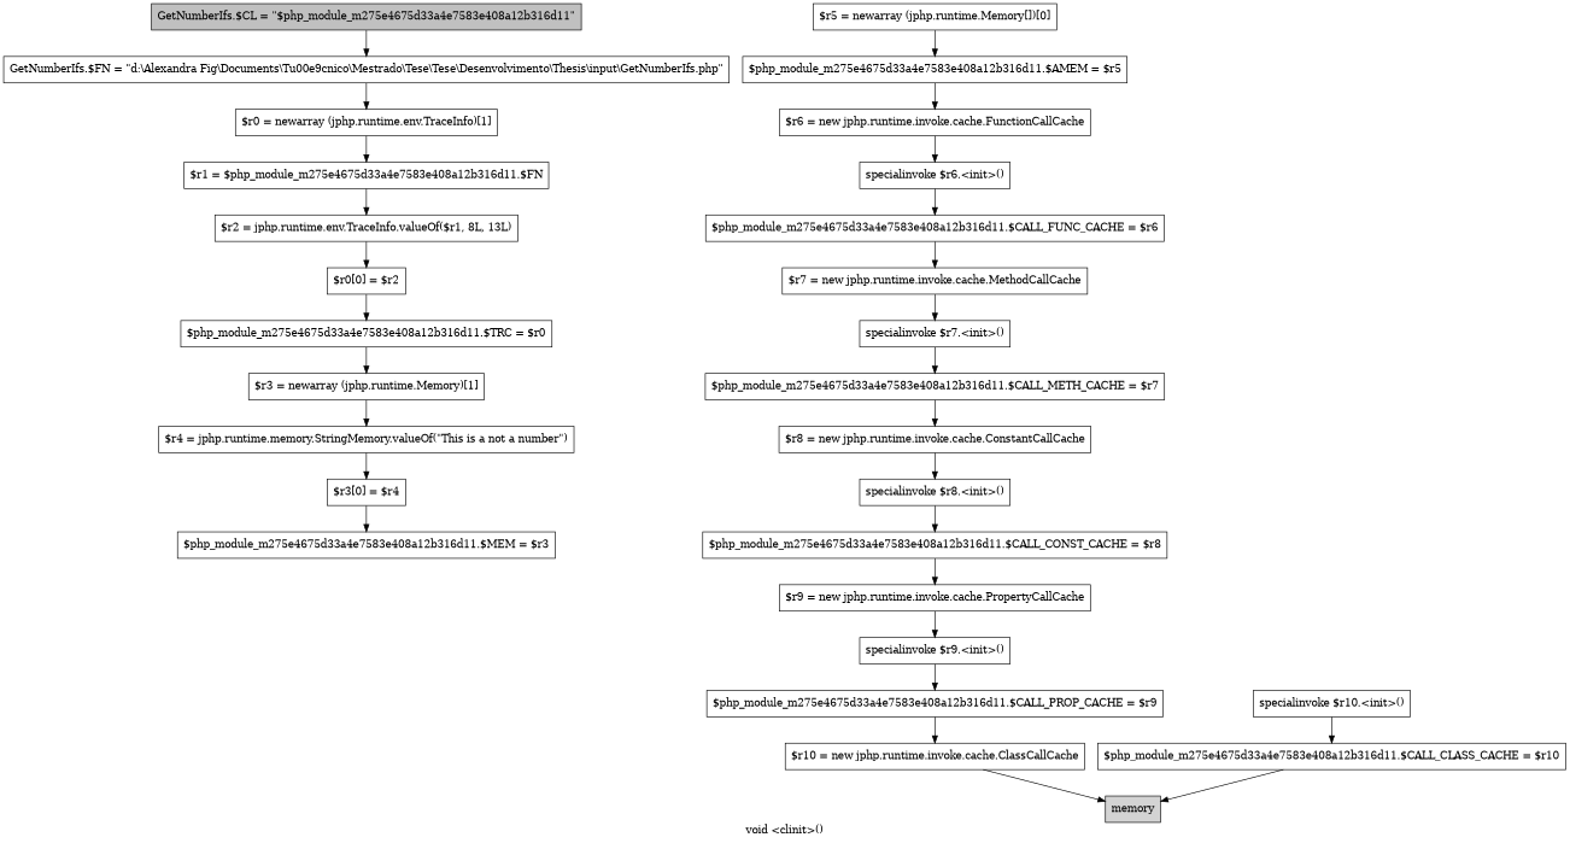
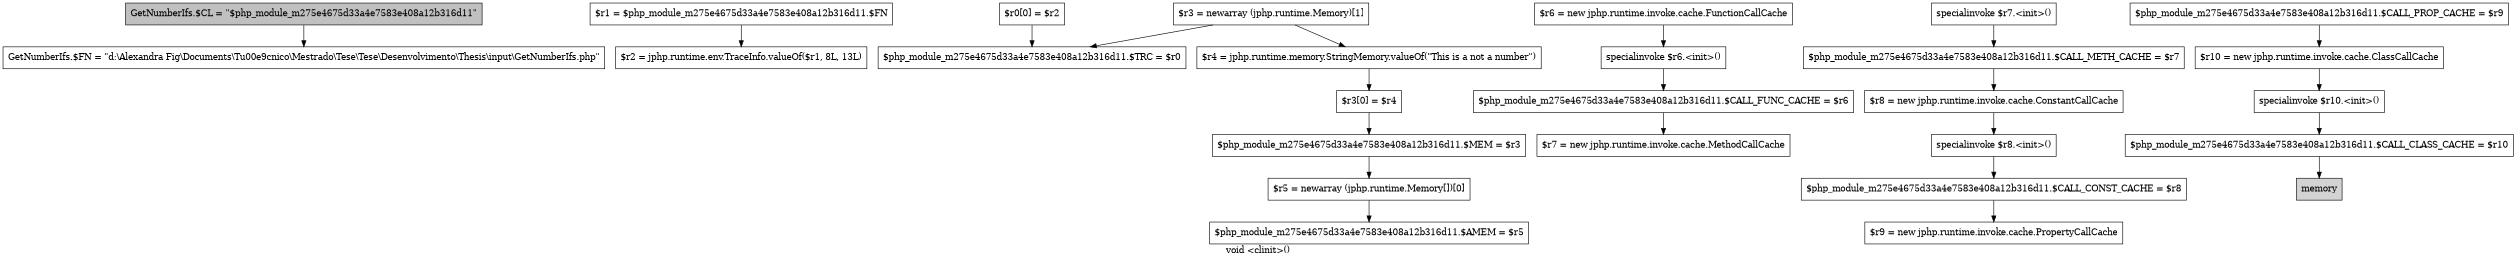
  digraph {
    fontname="DejaVu Serif"
    label="void <clinit>()"
    node [fontname="DejaVu Serif" shape=box]
    edge [fontname="DejaVu Serif"]
    n1 [fillcolor=gray label="GetNumberIfs.$CL = \"$php_module_m275e4675d33a4e7583e408a12b316d11\"" style=filled]
    n2 [label="GetNumberIfs.$FN = \"d:\\Alexandra Fig\\Documents\\T\u00e9cnico\\Mestrado\\Tese\\Tese\\Desenvolvimento\\Thesis\\input\\GetNumberIfs.php\""]
-   n3 [label="$r0 = newarray (jphp.runtime.env.TraceInfo)[1]"]
    n4 [label="$r1 = $php_module_m275e4675d33a4e7583e408a12b316d11.$FN"]
    n5 [label="$r2 = jphp.runtime.env.TraceInfo.valueOf($r1, 8L, 13L)"]
    n6 [label="$r0[0] = $r2"]
    n7 [label="$php_module_m275e4675d33a4e7583e408a12b316d11.$TRC = $r0"]
    n8 [label="$r3 = newarray (jphp.runtime.Memory)[1]"]
    n9 [label="$r4 = jphp.runtime.memory.StringMemory.valueOf(\"This is a not a number\")"]
    n10 [label="$r3[0] = $r4"]
    n11 [label="$php_module_m275e4675d33a4e7583e408a12b316d11.$MEM = $r3"]
    n12 [label="$r5 = newarray (jphp.runtime.Memory[])[0]"]
    n13 [label="$php_module_m275e4675d33a4e7583e408a12b316d11.$AMEM = $r5"]
    n14 [label="$r6 = new jphp.runtime.invoke.cache.FunctionCallCache"]
    n15 [label="specialinvoke $r6.<init>()"]
    n16 [label="$php_module_m275e4675d33a4e7583e408a12b316d11.$CALL_FUNC_CACHE = $r6"]
    n17 [label="$r7 = new jphp.runtime.invoke.cache.MethodCallCache"]
    n18 [label="specialinvoke $r7.<init>()"]
    n19 [label="$php_module_m275e4675d33a4e7583e408a12b316d11.$CALL_METH_CACHE = $r7"]
    n20 [label="$r8 = new jphp.runtime.invoke.cache.ConstantCallCache"]
    n21 [label="specialinvoke $r8.<init>()"]
    n22 [label="$php_module_m275e4675d33a4e7583e408a12b316d11.$CALL_CONST_CACHE = $r8"]
    n23 [label="$r9 = new jphp.runtime.invoke.cache.PropertyCallCache"]
-   n24 [label="specialinvoke $r9.<init>()"]
    n25 [label="$php_module_m275e4675d33a4e7583e408a12b316d11.$CALL_PROP_CACHE = $r9"]
    n26 [label="$r10 = new jphp.runtime.invoke.cache.ClassCallCache"]
    n27 [label="specialinvoke $r10.<init>()"]
    n28 [label="$php_module_m275e4675d33a4e7583e408a12b316d11.$CALL_CLASS_CACHE = $r10"]
    n29 [fillcolor=lightgray label=memory style=filled]
    n1 -> n2
-   n2 -> n3
-   n3 -> n4
    n4 -> n5
-   n5 -> n6
    n6 -> n7
-   n7 -> n8
+   n8 -> n7
    n8 -> n9
    n9 -> n10
    n10 -> n11
+   n11 -> n12
    n12 -> n13
-   n13 -> n14
    n14 -> n15
    n15 -> n16
    n16 -> n17
-   n17 -> n18
    n18 -> n19
    n19 -> n20
    n20 -> n21
    n21 -> n22
    n22 -> n23
-   n23 -> n24
-   n24 -> n25
    n25 -> n26
-   n26 -> n29
+   n26 -> n27
    n27 -> n28
    n28 -> n29
  }
